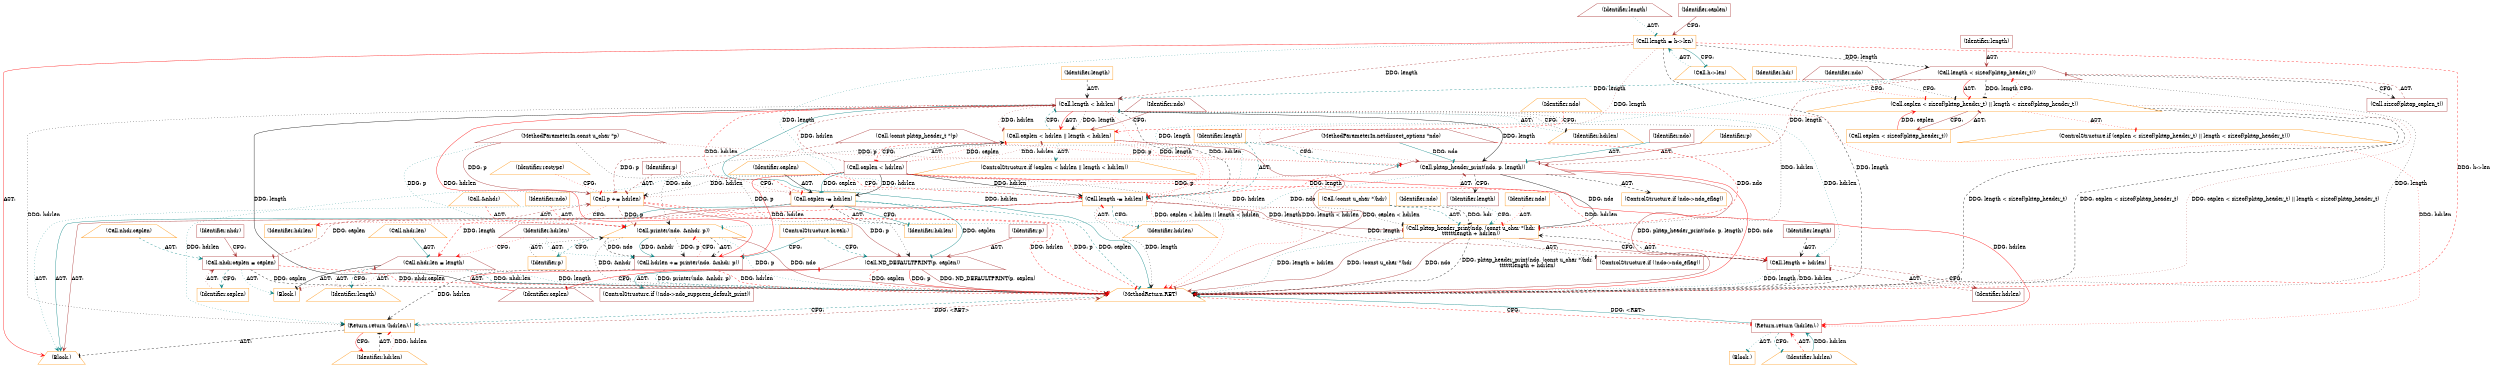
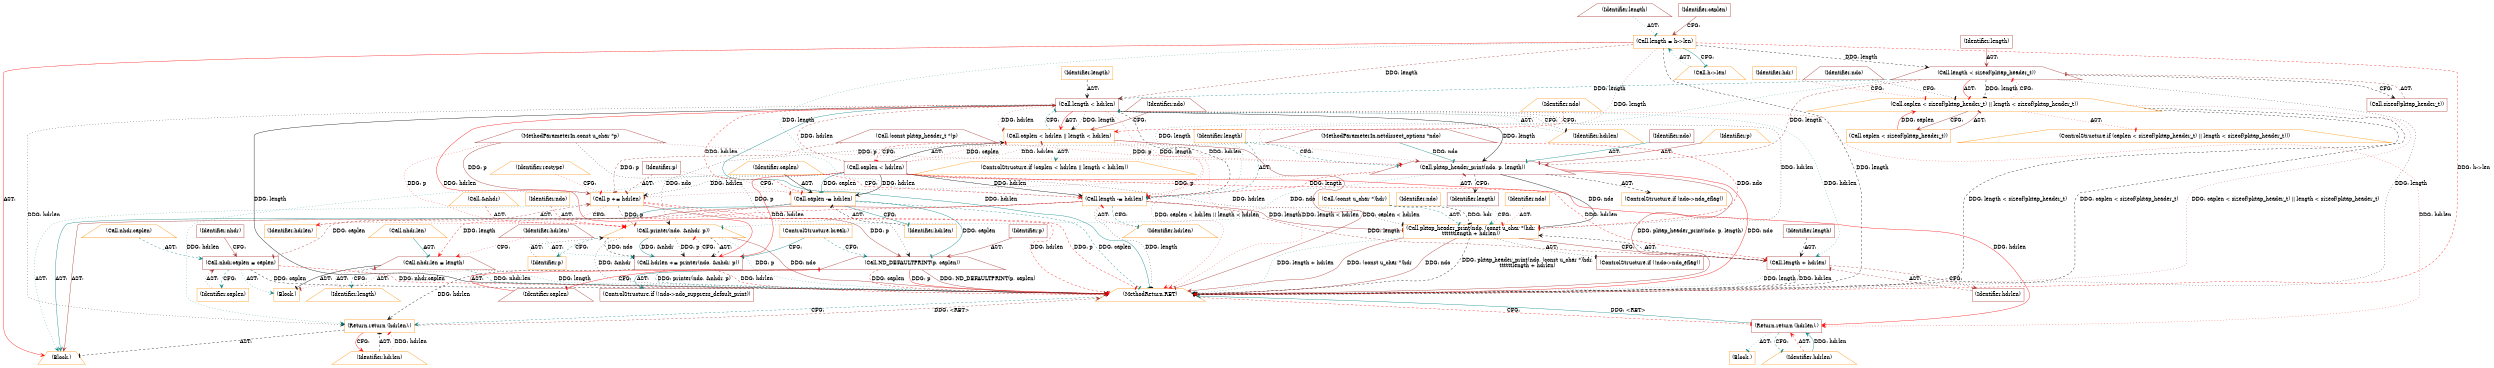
  digraph {
    node [color=darkorange shape=box]
    edge [arrowhead=vee color=teal style=dashed]
    n1 [color=brown label="(Call,length < sizeof(pktap_header_t))" shape=trapezium]
    n2 [label="(Call,caplen < sizeof(pktap_header_t) || length < sizeof(pktap_header_t))" shape=trapezium]
    n3 [color=brown label="(Call,length < hdrlen)"]
    n4 [color=brown label="(Call,pktap_header_print(ndo, p, length))" shape=trapezium]
    n5 [label="(Call,length -= hdrlen)"]
    n6 [label="(MethodReturn,RET)" shape=trapezium]
-   n7 [color=brown label="(Call,sizeof(pktap_caplen_t))"]
+   n7 [color=brown label="(Call,sizeof(pktap_header_t))"]
    n8 [label="(Call,caplen < sizeof(pktap_header_t))"]
    n9 [label="(ControlStructure,if (caplen < sizeof(pktap_header_t) || length < sizeof(pktap_header_t)))" shape=trapezium]
    n10 [label="(Call,caplen < hdrlen || length < hdrlen)"]
    n11 [color=brown label="(Return,return (hdrlen);)"]
    n12 [label="(Call,pktap_header_print(ndo, (const u_char *)hdr,\n\t\t\t\t\t\tlength + hdrlen))"]
    n13 [color=brown label="(Call,length + hdrlen)"]
    n14 [color=brown label="(Call,hdrlen += printer(ndo, &nhdr, p))"]
    n15 [label="(Return,return (hdrlen);)"]
    n16 [label="(Call,caplen -= hdrlen)"]
    n17 [label="(Identifier,hdrlen)" shape=trapezium]
    n18 [label="(Call,p += hdrlen)"]
    n19 [label="(Call,printer(ndo, &nhdr, p))" shape=trapezium]
    n20 [label="(ControlStructure,if (ndo->ndo_eflag))"]
    n21 [color=brown label="(Identifier,length)"]
    n22 [label="(Block,)" shape=trapezium]
    n23 [color=brown label="(Call,nhdr.len = length)" shape=trapezium]
    n24 [label="(Identifier,hdrlen)" shape=trapezium]
    n25 [label="(Call,length = h->len)"]
    n26 [label="(Call,h->len)" shape=trapezium]
    n27 [label="(ControlStructure,if (caplen < hdrlen || length < hdrlen))" shape=trapezium]
    n28 [color=brown label="(Call,caplen < hdrlen)"]
    n29 [label="(Block,)"]
    n30 [label="(Identifier,hdrlen)" shape=trapezium]
    n31 [color=brown label="(ControlStructure,if (!ndo->ndo_eflag))"]
    n32 [color=brown label="(Identifier,hdrlen)"]
    n33 [color=brown label="(Call,ND_DEFAULTPRINT(p, caplen))" shape=trapezium]
    n34 [label="(Identifier,hdrlen)"]
    n35 [label="(Block,)"]
    n36 [label="(Identifier,hdrlen)" shape=trapezium]
    n37 [color=brown label="(Call,nhdr.caplen = caplen)"]
    n38 [label="(Identifier,hdrlen)"]
    n39 [label="(Identifier,p)"]
    n40 [label="(Identifier,length)" shape=trapezium]
    n41 [color=brown label="(Identifier,caplen)" shape=trapezium]
    n42 [color=brown label="(ControlStructure,if (!ndo->ndo_suppress_default_print))"]
    n43 [label="(Identifier,caplen)"]
    n44 [label="(Identifier,ndo)"]
    n45 [color=brown label="(Identifier,hdrlen)" shape=trapezium]
    n46 [label="(Call,(const u_char *)hdr)"]
    n47 [color=brown label="(Identifier,length)" shape=trapezium]
    n48 [label="(Identifier,hdr)"]
    n49 [label="(Identifier,rectype)" shape=trapezium]
    n50 [label="(Identifier,ndo)"]
    n51 [color=brown label="(Identifier,ndo)" shape=trapezium]
    n52 [label="(ControlStructure,break;)"]
    n53 [label="(Identifier,ndo)"]
    n54 [color=brown label="(Identifier,ndo)"]
    n55 [label="(Call,nhdr.len)" shape=trapezium]
    n56 [color=brown label="(Identifier,nhdr)"]
    n57 [color=brown label="(Identifier,length)"]
    n58 [color=brown label="(Identifier,p)"]
    n59 [color=brown label="(MethodParameterIn,const u_char *p)" shape=trapezium]
    n60 [label="(Identifier,p)" shape=trapezium]
    n61 [label="(Identifier,ndo)" shape=trapezium]
    n62 [color=brown label="(Identifier,p)"]
    n63 [label="(Identifier,length)"]
    n64 [label="(Identifier,caplen)" shape=trapezium]
    n65 [color=brown label="(MethodParameterIn,netdissect_options *ndo)" shape=trapezium]
    n66 [label="(Identifier,length)"]
    n67 [color=brown label="(Identifier,length)"]
    n68 [color=brown label="(Identifier,ndo)" shape=trapezium]
    n69 [color=brown label="(Identifier,caplen)"]
    n70 [label="(Call,&nhdr)" shape=trapezium]
    n71 [label="(Call,nhdr.caplen)" shape=trapezium]
    n72 [color=brown label="(Call,(const pktap_header_t *)p)" shape=trapezium]
    n1 -> n2 [arrowhead=tee color=red label="AST: " style=solid]
    n1 -> n2 [arrowhead=tee color=black label="DDG: length"]
    n1 -> n3 [label="DDG: length"]
    n1 -> n4 [color=brown label="DDG: length"]
    n1 -> n5 [arrowhead=tee label="DDG: length" style=dotted]
    n1 -> n6 [color=black label="DDG: length" style=dotted]
    n1 -> n7 [color=black label="CFG: "]
    n2 -> n1 [arrowhead=tee color=red label="CFG: " style=dotted]
    n2 -> n6 [arrowhead=tee color=black label="DDG: length < sizeof(pktap_header_t)"]
    n2 -> n6 [arrowhead=tee color=black label="DDG: caplen < sizeof(pktap_header_t)"]
    n2 -> n6 [color=brown label="DDG: caplen < sizeof(pktap_header_t) || length < sizeof(pktap_header_t)" style=dotted]
    n2 -> n8 [color=brown label="CFG: " style=solid]
    n2 -> n9 [arrowhead=tee color=red label="AST: " style=dotted]
    n3 -> n4 [color=black label="DDG: length" style=solid]
    n3 -> n5 [color=black label="DDG: hdrlen"]
    n3 -> n5 [arrowhead=tee color=red label="DDG: length" style=dotted]
    n3 -> n6 [color=black label="DDG: length" style=solid]
    n3 -> n6 [arrowhead=tee label="DDG: hdrlen" style=solid]
    n3 -> n10 [color=red label="AST: " style=solid]
    n3 -> n10 [color=black label="DDG: length" style=dotted]
    n3 -> n10 [arrowhead=tee color=brown label="DDG: hdrlen" style=dotted]
    n3 -> n11 [color=red label="DDG: hdrlen" style=dotted]
    n3 -> n12 [arrowhead=tee color=black label="DDG: hdrlen" style=dotted]
    n3 -> n13 [label="DDG: hdrlen" style=dotted]
    n3 -> n14 [color=red label="DDG: hdrlen" style=solid]
    n3 -> n15 [color=black label="DDG: hdrlen" style=dotted]
    n3 -> n16 [arrowhead=tee color=red label="DDG: hdrlen"]
    n3 -> n17 [arrowhead=tee color=black label="CFG: " style=dotted]
    n4 -> n5 [color=red label="DDG: length"]
    n4 -> n6 [color=brown label="DDG: pktap_header_print(ndo, p, length)" style=solid]
    n4 -> n6 [arrowhead=tee color=red label="DDG: ndo" style=solid]
    n4 -> n12 [arrowhead=tee color=black label="DDG: ndo" style=solid]
    n4 -> n18 [arrowhead=tee color=brown label="DDG: p" style=dotted]
    n4 -> n19 [arrowhead=tee label="DDG: ndo" style=dotted]
    n4 -> n20 [color=black label="AST: "]
    n4 -> n21 [color=black label="CFG: "]
-   n5 -> n6 [color=black label="DDG: length" style=dotted]
+   n5 -> n6 [arrowhead=tee color=black label="DDG: length" style=dotted]
    n5 -> n12 [arrowhead=tee color=brown label="DDG: length" style=solid]
    n5 -> n13 [color=brown label="DDG: length"]
    n5 -> n22 [color=brown label="AST: " style=solid]
    n5 -> n23 [color=red label="DDG: length"]
    n5 -> n24 [arrowhead=tee label="CFG: "]
    n6 -> n11 [arrowhead=tee color=red label="CFG: "]
    n6 -> n15 [label="CFG: "]
    n7 -> n1 [arrowhead=tee color=brown label="AST: "]
    n8 -> n2 [arrowhead=tee color=brown label="AST: " style=solid]
    n8 -> n2 [color=red label="DDG: caplen" style=solid]
    n10 -> n3 [arrowhead=tee label="CFG: "]
    n10 -> n6 [color=red label="DDG: caplen < hdrlen || length < hdrlen" style=dotted]
    n10 -> n6 [color=red label="DDG: length < hdrlen" style=dotted]
    n10 -> n6 [arrowhead=tee color=brown label="DDG: caplen < hdrlen" style=solid]
    n10 -> n27 [label="AST: " style=dotted]
    n10 -> n28 [arrowhead=tee color=red label="CFG: "]
    n11 -> n6 [label="DDG: <RET>" style=solid]
    n11 -> n29 [arrowhead=tee label="AST: " style=dotted]
    n11 -> n30 [arrowhead=tee label="CFG: "]
    n12 -> n6 [label="DDG: length + hdrlen" style=dotted]
    n12 -> n6 [color=brown label="DDG: (const u_char *)hdr" style=solid]
    n12 -> n6 [color=brown label="DDG: ndo" style=solid]
    n12 -> n6 [color=black label="DDG: pktap_header_print(ndo, (const u_char *)hdr,\n\t\t\t\t\t\tlength + hdrlen)"]
    n12 -> n13 [color=brown label="CFG: " style=solid]
    n12 -> n31 [arrowhead=tee color=black label="AST: " style=dotted]
    n13 -> n6 [label="DDG: length" style=dotted]
    n13 -> n6 [color=black label="DDG: hdrlen"]
    n13 -> n12 [color=black label="AST: "]
    n13 -> n32 [color=brown label="CFG: "]
    n14 -> n6 [arrowhead=tee color=red label="DDG: hdrlen"]
    n14 -> n6 [arrowhead=tee label="DDG: printer(ndo, &nhdr, p)"]
    n14 -> n15 [color=black label="DDG: hdrlen"]
    n14 -> n19 [arrowhead=tee color=red label="CFG: " style=dotted]
    n14 -> n35 [arrowhead=tee color=brown label="AST: " style=dotted]
    n15 -> n6 [color=brown label="DDG: <RET>"]
    n15 -> n22 [arrowhead=tee color=black label="AST: "]
    n15 -> n36 [color=red label="CFG: " style=solid]
    n16 -> n6 [arrowhead=tee label="DDG: caplen"]
    n16 -> n22 [label="AST: " style=solid]
    n16 -> n33 [arrowhead=tee label="DDG: caplen" style=solid]
    n16 -> n37 [arrowhead=tee color=brown label="DDG: caplen"]
    n16 -> n38 [arrowhead=tee label="CFG: " style=solid]
    n17 -> n3 [arrowhead=tee label="AST: " style=dotted]
    n18 -> n6 [arrowhead=tee color=red label="DDG: hdrlen"]
    n18 -> n6 [arrowhead=tee color=red label="DDG: p"]
    n18 -> n19 [arrowhead=tee color=brown label="DDG: p"]
    n18 -> n22 [label="AST: " style=dotted]
    n18 -> n33 [color=brown label="DDG: p" style=solid]
    n18 -> n34 [color=red label="CFG: " style=dotted]
    n19 -> n6 [color=brown label="DDG: ndo" style=solid]
    n19 -> n6 [color=black label="DDG: &nhdr" style=dotted]
    n19 -> n6 [arrowhead=tee label="DDG: p" style=dotted]
    n19 -> n14 [color=black label="AST: "]
    n19 -> n14 [arrowhead=tee color=black label="DDG: ndo"]
    n19 -> n14 [label="DDG: &nhdr" style=solid]
    n19 -> n14 [color=black label="DDG: p" style=dotted]
    n19 -> n39 [label="CFG: "]
    n21 -> n4 [arrowhead=tee color=brown label="AST: " style=dotted]
    n23 -> n6 [label="DDG: nhdr.len"]
    n23 -> n6 [arrowhead=tee label="DDG: length" style=dotted]
    n23 -> n35 [arrowhead=tee color=black label="AST: " style=solid]
    n23 -> n40 [label="CFG: "]
    n24 -> n5 [arrowhead=tee color=red label="AST: " style=dotted]
    n25 -> n1 [color=black label="DDG: length"]
    n25 -> n3 [color=brown label="DDG: length"]
    n25 -> n4 [color=brown label="DDG: length" style=dotted]
    n25 -> n5 [arrowhead=tee label="DDG: length" style=dotted]
    n25 -> n6 [arrowhead=tee color=black label="DDG: length"]
    n25 -> n6 [color=red label="DDG: h->len"]
    n25 -> n22 [color=red label="AST: " style=solid]
    n25 -> n26 [arrowhead=tee label="CFG: " style=solid]
    n26 -> n25 [label="AST: " style=dotted]
    n28 -> n3 [color=brown label="DDG: hdrlen"]
    n28 -> n5 [color=black label="DDG: hdrlen" style=solid]
    n28 -> n10 [color=black label="AST: " style=solid]
    n28 -> n10 [arrowhead=tee color=red label="DDG: caplen" style=dotted]
    n28 -> n10 [arrowhead=tee color=brown label="DDG: hdrlen" style=dotted]
    n28 -> n11 [color=red label="DDG: hdrlen" style=solid]
    n28 -> n12 [arrowhead=tee color=black label="DDG: hdrlen" style=dotted]
    n28 -> n13 [arrowhead=tee color=red label="DDG: hdrlen"]
    n28 -> n14 [color=red label="DDG: hdrlen" style=solid]
    n28 -> n15 [label="DDG: hdrlen" style=dotted]
    n28 -> n16 [color=black label="DDG: hdrlen" style=solid]
    n28 -> n16 [arrowhead=tee label="DDG: caplen" style=solid]
    n28 -> n18 [color=black label="DDG: hdrlen" style=dotted]
    n30 -> n11 [color=red label="AST: "]
    n30 -> n11 [label="DDG: hdrlen" style=solid]
    n32 -> n13 [arrowhead=tee color=brown label="AST: "]
    n33 -> n6 [arrowhead=tee color=brown label="DDG: ND_DEFAULTPRINT(p, caplen)" style=solid]
    n33 -> n6 [arrowhead=tee color=red label="DDG: caplen"]
    n33 -> n6 [color=red label="DDG: p" style=solid]
    n33 -> n41 [arrowhead=tee color=red label="CFG: " style=solid]
    n33 -> n42 [label="AST: " style=solid]
    n34 -> n18 [color=brown label="AST: "]
    n36 -> n15 [arrowhead=tee color=black label="AST: "]
    n36 -> n15 [arrowhead=tee color=red label="DDG: hdrlen" style=dotted]
    n37 -> n6 [arrowhead=tee color=black label="DDG: caplen"]
    n37 -> n6 [arrowhead=tee color=red label="DDG: nhdr.caplen"]
    n37 -> n35 [label="AST: " style=dotted]
    n37 -> n43 [label="CFG: "]
    n38 -> n16 [arrowhead=tee color=black label="AST: "]
    n39 -> n19 [color=black label="AST: " style=dotted]
    n40 -> n23 [arrowhead=tee color=brown label="AST: " style=dotted]
    n41 -> n33 [arrowhead=tee color=red label="AST: " style=solid]
    n43 -> n37 [color=brown label="AST: " style=dotted]
    n44 -> n19 [color=red label="AST: "]
    n45 -> n14 [label="AST: " style=dotted]
    n45 -> n23 [color=red label="CFG: " style=dotted]
    n46 -> n12 [arrowhead=tee label="AST: "]
    n46 -> n12 [arrowhead=tee color=black label="DDG: hdr"]
    n47 -> n25 [arrowhead=tee label="AST: " style=dotted]
    n48 -> n2 [arrowhead=tee color=red label="CFG: " style=dotted]
    n49 -> n18 [arrowhead=tee color=red label="CFG: " style=dotted]
    n50 -> n12 [label="CFG: " style=dotted]
    n51 -> n10 [color=brown label="CFG: " style=solid]
    n52 -> n14 [arrowhead=tee label="CFG: " style=solid]
    n52 -> n33 [label="CFG: "]
    n53 -> n12 [arrowhead=tee color=red label="AST: " style=dotted]
    n54 -> n4 [arrowhead=tee label="AST: " style=solid]
    n55 -> n23 [arrowhead=tee label="AST: " style=solid]
    n56 -> n37 [color=brown label="CFG: " style=solid]
    n57 -> n1 [color=brown label="AST: " style=solid]
    n58 -> n16 [arrowhead=tee color=brown label="CFG: " style=dotted]
    n58 -> n18 [arrowhead=tee color=brown label="AST: "]
    n59 -> n4 [color=brown label="DDG: p" style=dotted]
    n59 -> n18 [color=brown label="DDG: p" style=solid]
-   n59 -> n19 [arrowhead=tee label="DDG: p" style=dotted]
+   n59 -> n19 [arrowhead=tee color=red label="DDG: p" style=dotted]
    n59 -> n33 [color=black label="DDG: p" style=dotted]
    n60 -> n4 [arrowhead=tee color=brown label="AST: " style=solid]
    n61 -> n10 [color=red label="CFG: "]
    n62 -> n33 [color=brown label="AST: " style=solid]
    n63 -> n4 [arrowhead=tee label="CFG: "]
    n63 -> n5 [arrowhead=tee label="AST: "]
    n64 -> n5 [color=red label="CFG: "]
    n64 -> n16 [color=black label="AST: " style=solid]
    n65 -> n4 [arrowhead=tee label="DDG: ndo" style=solid]
    n65 -> n12 [arrowhead=tee color=red label="DDG: ndo"]
    n65 -> n19 [color=black label="DDG: ndo" style=dotted]
    n66 -> n3 [color=black label="AST: "]
    n67 -> n13 [color=black label="AST: "]
    n68 -> n2 [arrowhead=tee color=black label="CFG: " style=dotted]
    n69 -> n25 [color=brown label="CFG: " style=solid]
    n70 -> n19 [color=red label="AST: "]
    n71 -> n37 [label="AST: "]
    n72 -> n4 [arrowhead=tee color=red label="DDG: p" style=dotted]
    n72 -> n18 [arrowhead=tee color=brown label="DDG: p"]
  }
